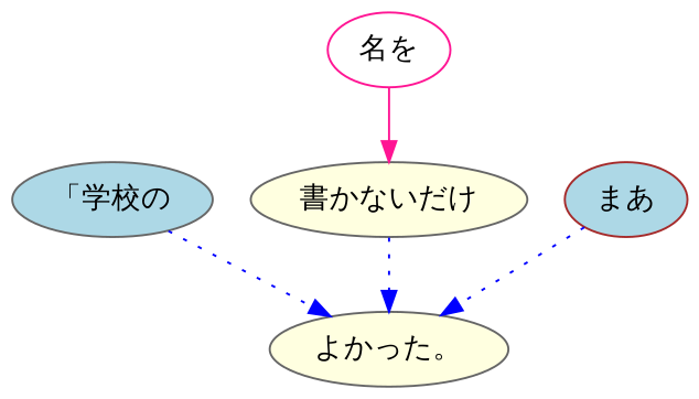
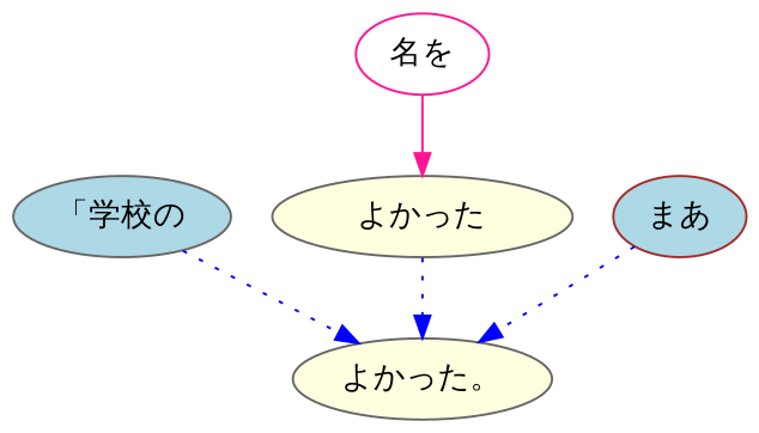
  digraph {
    fontname=Oswald
    node [color=gray40 fillcolor=lightblue fontname=Oswald style=filled]
    edge [color=blue fontname=Oswald style=dotted]
    n1 [label="「学校の"]
    n2 [fillcolor=lightyellow label="よかった。"]
    n3 [color=deeppink fillcolor=white label="名を"]
-   n4 [fillcolor=lightyellow label="書かないだけ"]
+   n4 [fillcolor=lightyellow label="よかった"]
    n5 [color=brown label="まあ"]
    n1 -> n2
    n3 -> n4 [color=deeppink style=solid]
    n4 -> n2
    n5 -> n2
  }
